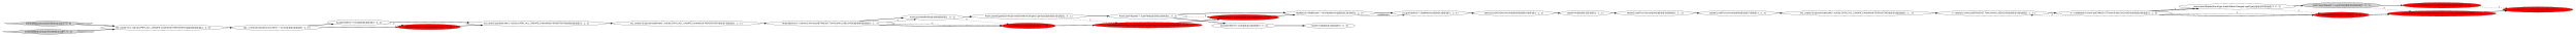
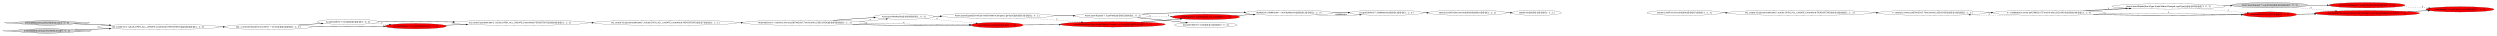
  digraph {
    fontname="Liberation Sans"
    rankdir=LR
    node [fillcolor=white fontname="Liberation Sans" shape=ellipse style=filled]
    edge [fontname="Liberation Sans" style=bold]
    n1 [label="zk2.getChildren(\"/\",true)@@@12@@@['0', '0', '1']"]
-   n2 [label="stopServer()@@@13@@@['0', '0', '1']"]
    n3 [label="zk2.getChildren(\"/\",childWatcher)@@@13@@@['1', '1', '0']"]
    n4 [label="watcher2.waitForDisconnected(3000)@@@14@@@['1', '1', '1']"]
    n5 [label="startServer()@@@15@@@['1', '1', '1']"]
    n6 [label="watcher1.waitForConnected(3000)@@@17@@@['1', '1', '1']"]
    n7 [label="zk1.create(\"/ch1/youshouldmatter2\",null,Ids.OPEN_ACL_UNSAFE,CreateMode.PERSISTENT)@@@18@@@['1', '1', '1']"]
    n8 [label="e = watcher2.events.poll(TIMEOUT,TimeUnit.MILLISECONDS)@@@19@@@['1', '1', '1']"]
    n9 [fillcolor=red label="assertEquals(EventType.NodeChildrenChanged,e.getType())@@@10@@@['0', '1', '0']"]
    n10 [fillcolor=red label="assertEquals(\"/\",e.getPath())@@@11@@@['0', '1', '0']"]
    n11 [label="MyWatcher childWatcher = new MyWatcher()@@@12@@@['1', '1', '0']"]
    n12 [label="zk2.getChildren(\"/\",true)@@@5@@@['1', '0', '1']"]
    n13 [label="zk1.create(\"/youdontmatter1\",null,Ids.OPEN_ACL_UNSAFE,CreateMode.PERSISTENT)@@@6@@@['1', '1', '1']"]
    n14 [fillcolor=red label="zk2.getChildren(\"/\",true)@@@5@@@['0', '1', '0']"]
    n15 [label="zk1.create(\"/ch1/youshouldmatter1\",null,Ids.OPEN_ACL_UNSAFE,CreateMode.PERSISTENT)@@@7@@@['1', '1', '1']"]
    n16 [fillcolor=red label="assertEquals(EventType.NodeChildrenChanged,e.getType())@@@22@@@['0', '1', '0']"]
    n17 [fillcolor=red label="assertEquals(\"/\",e.getPath())@@@23@@@['0', '1', '0']"]
    n18 [label="WatchedEvent e = watcher2.events.poll(TIMEOUT,TimeUnit.MILLISECONDS)@@@8@@@['1', '1', '1']"]
    n19 [label="e = childWatcher.events.poll(TIMEOUT,TimeUnit.MILLISECONDS)@@@20@@@['1', '1', '0']"]
    n20 [label="zk1.create(\"/ch1\",null,Ids.OPEN_ACL_UNSAFE,CreateMode.PERSISTENT)@@@3@@@['1', '1', '1']"]
    n21 [label="zk2 = createClient(watcher2,hostPort + \"/ch1\")@@@4@@@['1', '1', '1']"]
-   n22 [label="watcher2.waitForConnected(3000)@@@16@@@['1', '1', '1']"]
    n23 [label="Assert.assertNotNull(e)@@@9@@@['1', '0', '1']"]
    n24 [label="Assert.assertEquals(EventType.NodeChildrenChanged,e.getType())@@@10@@@['1', '0', '1']"]
    n25 [fillcolor=red label="assertNotNull(e)@@@9@@@['0', '1', '0']"]
    n26 [label="Assert.assertEquals(\"/\",e.getPath())@@@11@@@['1', '0', '1']"]
    n27 [fillcolor=lightgray label="Assert.assertEquals(\"/\",e.getPath())@@@22@@@['1', '0', '1']"]
    n28 [fillcolor=red label="Assert.assertEquals(\"/\",e.getPath())@@@23@@@['1', '0', '0']"]
    n29 [label="Assert.assertEquals(EventType.NodeChildrenChanged,e.getType())@@@21@@@['1', '0', '1']"]
    n30 [fillcolor=red label="assertNotNull(e)@@@21@@@['0', '1', '0']"]
    n31 [fillcolor=lightgray label="testChildWatcherAutoResetWithChroot['1', '0', '0']" shape=diamond]
    n32 [fillcolor=lightgray label="testDefaultWatcherAutoResetWithChroot['0', '0', '1']" shape=diamond]
-   n1 -> n2
    n3 -> n4
    n4 -> n5
-   n5 -> n22
    n6 -> n7
    n7 -> n8
    n8 -> n19
    n9 -> n10
    n10 -> n11
    n11 -> n3
    n11 -> n3 [label=childWatcher style=solid]
    n12 -> n13
    n12 -> n14 [label=0 style=dashed]
    n13 -> n15
    n14 -> n13
    n15 -> n18
    n16 -> n17
    n18 -> n23
    n18 -> n23 [label=e style=solid]
    n18 -> n25 [label=e style=solid]
    n18 -> n25
    n19 -> n8 [label=0 style=dashed]
    n19 -> n29 [label=e style=solid]
    n19 -> n29
    n19 -> n30 [label=e style=solid]
    n19 -> n30
    n20 -> n21
    n21 -> n12
    n21 -> n14
-   n22 -> n6
    n23 -> n24
    n23 -> n25 [label=0 style=dashed]
    n24 -> n9 [label=0 style=dashed]
    n24 -> n26
    n25 -> n9
    n26 -> n1
    n26 -> n10 [label=0 style=dashed]
    n26 -> n11
    n27 -> n16 [label=0 style=dashed]
    n27 -> n28
    n28 -> n17 [label=0 style=dashed]
    n29 -> n27
    n29 -> n30 [label=0 style=dashed]
    n30 -> n16
    n31 -> n20
    n32 -> n20
  }
